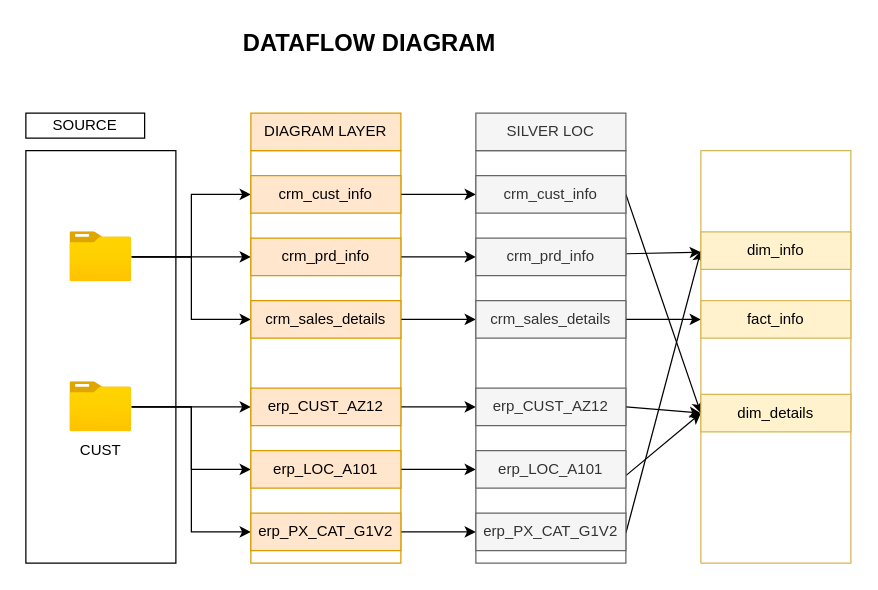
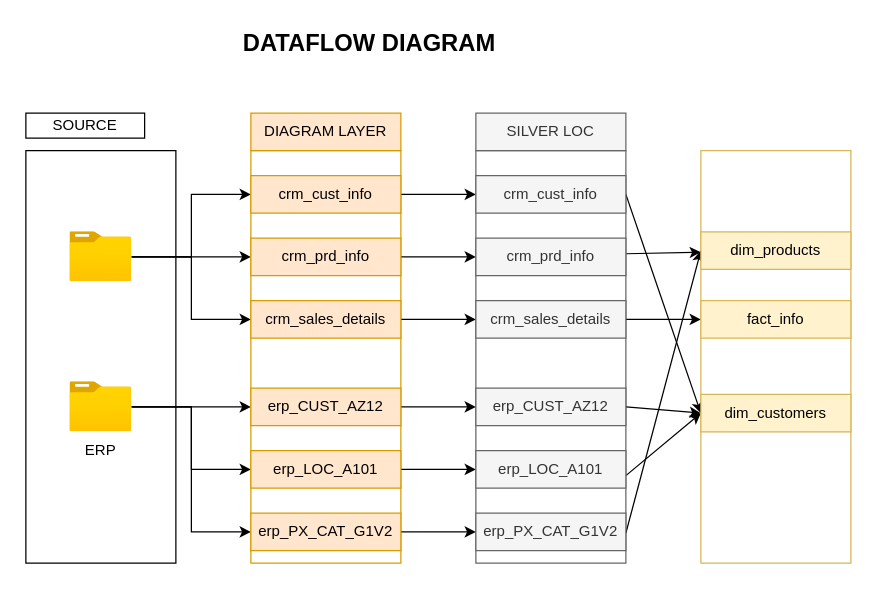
  <mxCell id="0" />
  <mxCell id="1" parent="0" />
  <mxCell id="2" value="" style="rounded=0;whiteSpace=wrap;html=1;fillColor=none;" vertex="1" parent="1"><mxGeometry x="20" y="120" width="120" height="330" as="geometry" /></mxCell>
  <mxCell id="3" value="SOURCE" style="text;html=1;align=center;verticalAlign=middle;whiteSpace=wrap;rounded=0;fillColor=default;strokeColor=default;" vertex="1" parent="1"><mxGeometry x="20" y="90" width="95" height="20" as="geometry" /></mxCell>
  <mxCell id="4" value="" style="rounded=0;whiteSpace=wrap;html=1;fillColor=none;strokeColor=#d79b00;" vertex="1" parent="1"><mxGeometry x="200" y="120" width="120" height="330" as="geometry" /></mxCell>
  <mxCell id="5" value="DIAGRAM LAYER" style="text;html=1;align=center;verticalAlign=middle;whiteSpace=wrap;rounded=0;fillColor=#ffe6cc;strokeColor=#d79b00;" vertex="1" parent="1"><mxGeometry x="200" y="90" width="120" height="30" as="geometry" /></mxCell>
  <mxCell id="6" style="rounded=0;orthogonalLoop=1;jettySize=auto;html=1;exitX=1;exitY=0.667;exitDx=0;exitDy=0;exitPerimeter=0;entryX=0;entryY=0.5;entryDx=0;entryDy=0;" edge="1" parent="1" source="40" target="43"><mxGeometry relative="1" as="geometry" /></mxCell>
  <mxCell id="7" style="rounded=0;orthogonalLoop=1;jettySize=auto;html=1;exitX=1;exitY=0.25;exitDx=0;exitDy=0;" edge="1" parent="1" source="8" target="44"><mxGeometry relative="1" as="geometry" /></mxCell>
  <mxCell id="8" value="" style="rounded=0;whiteSpace=wrap;html=1;fillColor=none;strokeColor=#666666;fontColor=#333333;" vertex="1" parent="1"><mxGeometry x="380" y="120" width="120" height="330" as="geometry" /></mxCell>
  <mxCell id="9" value="SILVER LOC" style="text;html=1;align=center;verticalAlign=middle;whiteSpace=wrap;rounded=0;fillColor=#f5f5f5;fontColor=#333333;strokeColor=#666666;" vertex="1" parent="1"><mxGeometry x="380" y="90" width="120" height="30" as="geometry" /></mxCell>
  <mxCell id="10" value="" style="rounded=0;whiteSpace=wrap;html=1;fillColor=none;strokeColor=#d6b656;" vertex="1" parent="1"><mxGeometry x="560" y="120" width="120" height="330" as="geometry" /></mxCell>
  <mxCell id="11" style="edgeStyle=orthogonalEdgeStyle;rounded=0;orthogonalLoop=1;jettySize=auto;html=1;entryX=0;entryY=0.5;entryDx=0;entryDy=0;" edge="1" parent="1" source="14" target="21"><mxGeometry relative="1" as="geometry" /></mxCell>
  <mxCell id="12" style="edgeStyle=orthogonalEdgeStyle;rounded=0;orthogonalLoop=1;jettySize=auto;html=1;entryX=0;entryY=0.5;entryDx=0;entryDy=0;" edge="1" parent="1" source="14" target="23"><mxGeometry relative="1" as="geometry" /></mxCell>
  <mxCell id="13" style="edgeStyle=orthogonalEdgeStyle;rounded=0;orthogonalLoop=1;jettySize=auto;html=1;entryX=0;entryY=0.5;entryDx=0;entryDy=0;" edge="1" parent="1" source="14" target="25"><mxGeometry relative="1" as="geometry" /></mxCell>
  <mxCell id="14" value="" style="image;aspect=fixed;html=1;points=[];align=center;fontSize=12;image=img/lib/azure2/general/Folder_Blank.svg;" vertex="1" parent="1"><mxGeometry x="55.35" y="185" width="49.29" height="40" as="geometry" /></mxCell>
  <mxCell id="15" style="edgeStyle=orthogonalEdgeStyle;rounded=0;orthogonalLoop=1;jettySize=auto;html=1;entryX=0;entryY=0.5;entryDx=0;entryDy=0;" edge="1" parent="1" source="18" target="27"><mxGeometry relative="1" as="geometry" /></mxCell>
  <mxCell id="16" style="edgeStyle=orthogonalEdgeStyle;rounded=0;orthogonalLoop=1;jettySize=auto;html=1;entryX=0;entryY=0.5;entryDx=0;entryDy=0;" edge="1" parent="1" source="18" target="29"><mxGeometry relative="1" as="geometry" /></mxCell>
  <mxCell id="17" style="edgeStyle=orthogonalEdgeStyle;rounded=0;orthogonalLoop=1;jettySize=auto;html=1;entryX=0;entryY=0.5;entryDx=0;entryDy=0;" edge="1" parent="1" source="18" target="31"><mxGeometry relative="1" as="geometry" /></mxCell>
  <mxCell id="18" value="" style="image;aspect=fixed;html=1;points=[];align=center;fontSize=12;image=img/lib/azure2/general/Folder_Blank.svg;" vertex="1" parent="1"><mxGeometry x="55.35" y="305" width="49.29" height="40" as="geometry" /></mxCell>
- <mxCell id="19" value="CUST" style="text;html=1;align=center;verticalAlign=middle;whiteSpace=wrap;rounded=0;" vertex="1" parent="1"><mxGeometry x="20" y="345" width="120" height="30" as="geometry" /></mxCell>
+ <mxCell id="19" value="ERP" style="text;html=1;align=center;verticalAlign=middle;whiteSpace=wrap;rounded=0;" vertex="1" parent="1"><mxGeometry x="20" y="345" width="120" height="30" as="geometry" /></mxCell>
  <mxCell id="20" style="edgeStyle=orthogonalEdgeStyle;rounded=0;orthogonalLoop=1;jettySize=auto;html=1;entryX=0;entryY=0.5;entryDx=0;entryDy=0;" edge="1" parent="1" source="21" target="34"><mxGeometry relative="1" as="geometry" /></mxCell>
  <mxCell id="21" value="crm_cust_info" style="text;html=1;align=center;verticalAlign=middle;whiteSpace=wrap;rounded=0;fillColor=#ffe6cc;strokeColor=#d79b00;" vertex="1" parent="1"><mxGeometry x="200" y="140" width="120" height="30" as="geometry" /></mxCell>
  <mxCell id="22" style="edgeStyle=orthogonalEdgeStyle;rounded=0;orthogonalLoop=1;jettySize=auto;html=1;" edge="1" parent="1" source="23" target="35"><mxGeometry relative="1" as="geometry" /></mxCell>
  <mxCell id="23" value="crm_prd_info" style="text;html=1;align=center;verticalAlign=middle;whiteSpace=wrap;rounded=0;fillColor=#ffe6cc;strokeColor=#d79b00;" vertex="1" parent="1"><mxGeometry x="200" y="190" width="120" height="30" as="geometry" /></mxCell>
  <mxCell id="24" style="edgeStyle=orthogonalEdgeStyle;rounded=0;orthogonalLoop=1;jettySize=auto;html=1;" edge="1" parent="1" source="25" target="37"><mxGeometry relative="1" as="geometry" /></mxCell>
  <mxCell id="25" value="crm_sales_details" style="text;html=1;align=center;verticalAlign=middle;whiteSpace=wrap;rounded=0;fillColor=#ffe6cc;strokeColor=#d79b00;" vertex="1" parent="1"><mxGeometry x="200" y="240" width="120" height="30" as="geometry" /></mxCell>
  <mxCell id="26" style="edgeStyle=orthogonalEdgeStyle;rounded=0;orthogonalLoop=1;jettySize=auto;html=1;" edge="1" parent="1" source="27" target="39"><mxGeometry relative="1" as="geometry" /></mxCell>
  <mxCell id="27" value="erp_CUST_AZ12" style="text;html=1;align=center;verticalAlign=middle;whiteSpace=wrap;rounded=0;fillColor=#ffe6cc;strokeColor=#d79b00;" vertex="1" parent="1"><mxGeometry x="200" y="310" width="120" height="30" as="geometry" /></mxCell>
  <mxCell id="28" style="edgeStyle=orthogonalEdgeStyle;rounded=0;orthogonalLoop=1;jettySize=auto;html=1;entryX=0;entryY=0.5;entryDx=0;entryDy=0;" edge="1" parent="1" source="29" target="40"><mxGeometry relative="1" as="geometry" /></mxCell>
  <mxCell id="29" value="erp_LOC_A101" style="text;html=1;align=center;verticalAlign=middle;whiteSpace=wrap;rounded=0;fillColor=#ffe6cc;strokeColor=#d79b00;" vertex="1" parent="1"><mxGeometry x="200" y="360" width="120" height="30" as="geometry" /></mxCell>
  <mxCell id="30" style="edgeStyle=orthogonalEdgeStyle;rounded=0;orthogonalLoop=1;jettySize=auto;html=1;" edge="1" parent="1" source="31" target="42"><mxGeometry relative="1" as="geometry" /></mxCell>
  <mxCell id="31" value="erp_PX_CAT_G1V2" style="text;html=1;align=center;verticalAlign=middle;whiteSpace=wrap;rounded=0;fillColor=#ffe6cc;strokeColor=#d79b00;" vertex="1" parent="1"><mxGeometry x="200" y="410" width="120" height="30" as="geometry" /></mxCell>
  <mxCell id="32" value="DATAFLOW DIAGRAM" style="text;html=1;align=center;verticalAlign=middle;whiteSpace=wrap;rounded=0;fontSize=19;fontStyle=1" vertex="1" parent="1"><mxGeometry x="155" y="20" width="280" height="30" as="geometry" /></mxCell>
  <mxCell id="33" style="rounded=0;orthogonalLoop=1;jettySize=auto;html=1;entryX=0;entryY=0.5;entryDx=0;entryDy=0;exitX=1;exitY=0.5;exitDx=0;exitDy=0;" edge="1" parent="1" source="34" target="43"><mxGeometry relative="1" as="geometry" /></mxCell>
  <mxCell id="34" value="crm_cust_info" style="text;html=1;align=center;verticalAlign=middle;whiteSpace=wrap;rounded=0;fillColor=#f5f5f5;strokeColor=#666666;fontColor=#333333;" vertex="1" parent="1"><mxGeometry x="380" y="140" width="120" height="30" as="geometry" /></mxCell>
  <mxCell id="35" value="crm_prd_info" style="text;html=1;align=center;verticalAlign=middle;whiteSpace=wrap;rounded=0;fillColor=#f5f5f5;strokeColor=#666666;fontColor=#333333;" vertex="1" parent="1"><mxGeometry x="380" y="190" width="120" height="30" as="geometry" /></mxCell>
  <mxCell id="36" style="rounded=0;orthogonalLoop=1;jettySize=auto;html=1;exitX=1;exitY=0.5;exitDx=0;exitDy=0;entryX=0;entryY=0.5;entryDx=0;entryDy=0;" edge="1" parent="1" source="37" target="45"><mxGeometry relative="1" as="geometry" /></mxCell>
  <mxCell id="37" value="crm_sales_details" style="text;html=1;align=center;verticalAlign=middle;whiteSpace=wrap;rounded=0;fillColor=#f5f5f5;strokeColor=#666666;fontColor=#333333;" vertex="1" parent="1"><mxGeometry x="380" y="240" width="120" height="30" as="geometry" /></mxCell>
  <mxCell id="38" style="rounded=0;orthogonalLoop=1;jettySize=auto;html=1;entryX=0;entryY=0.5;entryDx=0;entryDy=0;exitX=1;exitY=0.5;exitDx=0;exitDy=0;" edge="1" parent="1" source="39" target="43"><mxGeometry relative="1" as="geometry" /></mxCell>
  <mxCell id="39" value="erp_CUST_AZ12" style="text;html=1;align=center;verticalAlign=middle;whiteSpace=wrap;rounded=0;fillColor=#f5f5f5;strokeColor=#666666;fontColor=#333333;" vertex="1" parent="1"><mxGeometry x="380" y="310" width="120" height="30" as="geometry" /></mxCell>
  <mxCell id="40" value="erp_LOC_A101" style="text;html=1;align=center;verticalAlign=middle;whiteSpace=wrap;rounded=0;fillColor=#f5f5f5;strokeColor=#666666;fontColor=#333333;" vertex="1" parent="1"><mxGeometry x="380" y="360" width="120" height="30" as="geometry" /></mxCell>
  <mxCell id="41" style="rounded=0;orthogonalLoop=1;jettySize=auto;html=1;entryX=0;entryY=0.5;entryDx=0;entryDy=0;" edge="1" parent="1" target="44"><mxGeometry relative="1" as="geometry"><mxPoint x="500" y="426" as="sourcePoint" /></mxGeometry></mxCell>
  <mxCell id="42" value="erp_PX_CAT_G1V2" style="text;html=1;align=center;verticalAlign=middle;whiteSpace=wrap;rounded=0;fillColor=#f5f5f5;strokeColor=#666666;fontColor=#333333;" vertex="1" parent="1"><mxGeometry x="380" y="410" width="120" height="30" as="geometry" /></mxCell>
- <mxCell id="43" value="dim_details" style="text;html=1;align=center;verticalAlign=middle;whiteSpace=wrap;rounded=0;fillColor=#fff2cc;strokeColor=#d6b656;" vertex="1" parent="1"><mxGeometry x="560" y="315" width="120" height="30" as="geometry" /></mxCell>
- <mxCell id="44" value="dim_info" style="text;html=1;align=center;verticalAlign=middle;whiteSpace=wrap;rounded=0;fillColor=#fff2cc;strokeColor=#d6b656;" vertex="1" parent="1"><mxGeometry x="560" y="185" width="120" height="30" as="geometry" /></mxCell>
+ <mxCell id="43" value="dim_customers" style="text;html=1;align=center;verticalAlign=middle;whiteSpace=wrap;rounded=0;fillColor=#fff2cc;strokeColor=#d6b656;" vertex="1" parent="1"><mxGeometry x="560" y="315" width="120" height="30" as="geometry" /></mxCell>
+ <mxCell id="44" value="dim_products" style="text;html=1;align=center;verticalAlign=middle;whiteSpace=wrap;rounded=0;fillColor=#fff2cc;strokeColor=#d6b656;" vertex="1" parent="1"><mxGeometry x="560" y="185" width="120" height="30" as="geometry" /></mxCell>
  <mxCell id="45" value="fact_info" style="text;html=1;align=center;verticalAlign=middle;whiteSpace=wrap;rounded=0;fillColor=#fff2cc;strokeColor=#d6b656;" vertex="1" parent="1"><mxGeometry x="560" y="240" width="120" height="30" as="geometry" /></mxCell>
